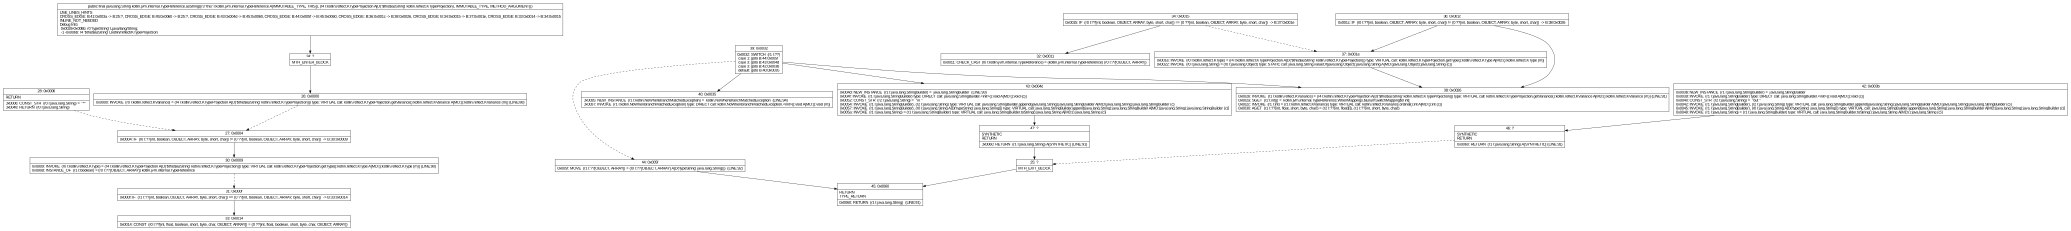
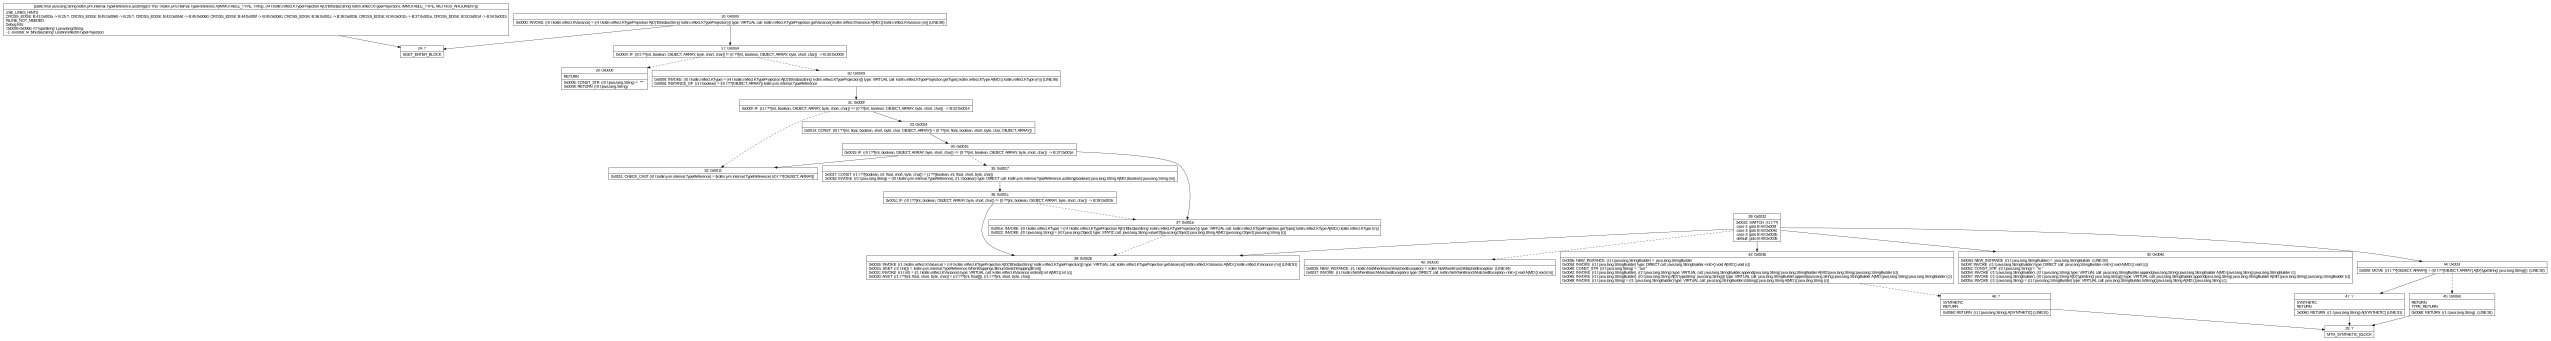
  digraph {
    fontname="Liberation Sans"
    node [fontname="Liberation Sans" shape=record]
    edge [fontname="Liberation Sans"]
-   n1 [label="{24\:\ ?|MTH_ENTER_BLOCK\l}"]
+   n1 [label="{24\:\ ?|SGET_ENTER_BLOCK\l}"]
    n2 [label="{26\:\ 0x0000|0x0000: INVOKE  (r0 I:kotlin.reflect.KVariance) = (r4 I:kotlin.reflect.KTypeProjection A[D('$this$asString' kotlin.reflect.KTypeProjection)]) type: VIRTUAL call: kotlin.reflect.KTypeProjection.getVariance():kotlin.reflect.KVariance A[MD:():kotlin.reflect.KVariance (m)] (LINE:88)\l}"]
    n3 [label="{27\:\ 0x0004|0x0004: IF  (r0 I:??[int, boolean, OBJECT, ARRAY, byte, short, char]) != (0 ??[int, boolean, OBJECT, ARRAY, byte, short, char])  \-\> B:30:0x0009 \l}"]
    n4 [label="{28\:\ 0x0006|RETURN\l|0x0006: CONST_STR  (r0 I:java.lang.String) =  \"*\" \l0x0048: RETURN  (r0 I:java.lang.String) \l}"]
    n5 [label="{30\:\ 0x0009|0x0009: INVOKE  (r0 I:kotlin.reflect.KType) = (r4 I:kotlin.reflect.KTypeProjection A[D('$this$asString' kotlin.reflect.KTypeProjection)]) type: VIRTUAL call: kotlin.reflect.KTypeProjection.getType():kotlin.reflect.KType A[MD:():kotlin.reflect.KType (m)] (LINE:90)\l0x000d: INSTANCE_OF  (r1 I:boolean) = (r0 I:??[OBJECT, ARRAY]) kotlin.jvm.internal.TypeReference \l}"]
    n6 [label="{31\:\ 0x000f|0x000f: IF  (r1 I:??[int, boolean, OBJECT, ARRAY, byte, short, char]) == (0 ??[int, boolean, OBJECT, ARRAY, byte, short, char])  \-\> B:33:0x0014 \l}"]
-   n7 [label="{25\:\ ?|MTH_EXIT_BLOCK\l}"]
+   n7 [label="{25\:\ ?|MTH_SYNTHETIC_BLOCK\l}"]
    n8 [label="{32\:\ 0x0011|0x0011: CHECK_CAST (r0 I:kotlin.jvm.internal.TypeReference) = (kotlin.jvm.internal.TypeReference) (r0 I:??[OBJECT, ARRAY]) \l}"]
    n9 [label="{33\:\ 0x0014|0x0014: CONST  (r0 I:??[int, float, boolean, short, byte, char, OBJECT, ARRAY]) = (0 ??[int, float, boolean, short, byte, char, OBJECT, ARRAY]) \l}"]
    n10 [label="{34\:\ 0x0015|0x0015: IF  (r0 I:??[int, boolean, OBJECT, ARRAY, byte, short, char]) == (0 ??[int, boolean, OBJECT, ARRAY, byte, short, char])  \-\> B:37:0x001e \l}"]
+   n11 [label="{35\:\ 0x0017|0x0017: CONST  (r1 I:??[boolean, int, float, short, byte, char]) = (1 ??[boolean, int, float, short, byte, char]) \l0x0018: INVOKE  (r0 I:java.lang.String) = (r0 I:kotlin.jvm.internal.TypeReference), (r1 I:boolean) type: DIRECT call: kotlin.jvm.internal.TypeReference.asString(boolean):java.lang.String A[MD:(boolean):java.lang.String (m)]\l}"]
    n12 [label="{37\:\ 0x001e|0x001e: INVOKE  (r0 I:kotlin.reflect.KType) = (r4 I:kotlin.reflect.KTypeProjection A[D('$this$asString' kotlin.reflect.KTypeProjection)]) type: VIRTUAL call: kotlin.reflect.KTypeProjection.getType():kotlin.reflect.KType A[MD:():kotlin.reflect.KType (m)]\l0x0022: INVOKE  (r0 I:java.lang.String) = (r0 I:java.lang.Object) type: STATIC call: java.lang.String.valueOf(java.lang.Object):java.lang.String A[MD:(java.lang.Object):java.lang.String (c)]\l}"]
    n13 [label="{36\:\ 0x001c|0x001c: IF  (r0 I:??[int, boolean, OBJECT, ARRAY, byte, short, char]) != (0 ??[int, boolean, OBJECT, ARRAY, byte, short, char])  \-\> B:38:0x0026 \l}"]
    n14 [label="{38\:\ 0x0026|0x0026: INVOKE  (r1 I:kotlin.reflect.KVariance) = (r4 I:kotlin.reflect.KTypeProjection A[D('$this$asString' kotlin.reflect.KTypeProjection)]) type: VIRTUAL call: kotlin.reflect.KTypeProjection.getVariance():kotlin.reflect.KVariance A[MD:():kotlin.reflect.KVariance (m)] (LINE:91)\l0x002a: SGET  (r2 I:int[]) =  kotlin.jvm.internal.TypeReference.WhenMappings.$EnumSwitchMapping$0 int[] \l0x002c: INVOKE  (r1 I:int) = (r1 I:kotlin.reflect.KVariance) type: VIRTUAL call: kotlin.reflect.KVariance.ordinal():int A[MD:():int (c)]\l0x0030: AGET  (r1 I:??[int, float, short, byte, char]) = (r2 I:??[int, float][]), (r1 I:??[int, short, byte, char]) \l}"]
    n15 [label="{39\:\ 0x0032|0x0032: SWITCH  (r1 I:??)\l case 1: goto B:44:0x005f\l case 3: goto B:43:0x004d\l case 3: goto B:42:0x003b\l default: goto B:40:0x0035 \l}"]
    n16 [label="{40\:\ 0x0035|0x0035: NEW_INSTANCE  (r1 I:kotlin.NoWhenBranchMatchedException) =  kotlin.NoWhenBranchMatchedException  (LINE:94)\l0x0037: INVOKE  (r1 I:kotlin.NoWhenBranchMatchedException) type: DIRECT call: kotlin.NoWhenBranchMatchedException.\<init\>():void A[MD:():void (m)]\l}"]
    n17 [label="{42\:\ 0x003b|0x003b: NEW_INSTANCE  (r1 I:java.lang.StringBuilder) =  java.lang.StringBuilder \l0x003d: INVOKE  (r1 I:java.lang.StringBuilder) type: DIRECT call: java.lang.StringBuilder.\<init\>():void A[MD:():void (c)]\l0x0040: CONST_STR  (r2 I:java.lang.String) =  \"out \" \l0x0042: INVOKE  (r1 I:java.lang.StringBuilder), (r2 I:java.lang.String) type: VIRTUAL call: java.lang.StringBuilder.append(java.lang.String):java.lang.StringBuilder A[MD:(java.lang.String):java.lang.StringBuilder (c)]\l0x0045: INVOKE  (r1 I:java.lang.StringBuilder), (r0 I:java.lang.String A[D('typeString' java.lang.String)]) type: VIRTUAL call: java.lang.StringBuilder.append(java.lang.String):java.lang.StringBuilder A[MD:(java.lang.String):java.lang.StringBuilder (c)]\l0x0048: INVOKE  (r1 I:java.lang.String) = (r1 I:java.lang.StringBuilder) type: VIRTUAL call: java.lang.StringBuilder.toString():java.lang.String A[MD:():java.lang.String (c)]\l}"]
    n18 [label="{43\:\ 0x004d|0x004d: NEW_INSTANCE  (r1 I:java.lang.StringBuilder) =  java.lang.StringBuilder  (LINE:93)\l0x004f: INVOKE  (r1 I:java.lang.StringBuilder) type: DIRECT call: java.lang.StringBuilder.\<init\>():void A[MD:():void (c)]\l0x0052: CONST_STR  (r2 I:java.lang.String) =  \"in \" \l0x0054: INVOKE  (r1 I:java.lang.StringBuilder), (r2 I:java.lang.String) type: VIRTUAL call: java.lang.StringBuilder.append(java.lang.String):java.lang.StringBuilder A[MD:(java.lang.String):java.lang.StringBuilder (c)]\l0x0057: INVOKE  (r1 I:java.lang.StringBuilder), (r0 I:java.lang.String A[D('typeString' java.lang.String)]) type: VIRTUAL call: java.lang.StringBuilder.append(java.lang.String):java.lang.StringBuilder A[MD:(java.lang.String):java.lang.StringBuilder (c)]\l0x005a: INVOKE  (r1 I:java.lang.String) = (r1 I:java.lang.StringBuilder) type: VIRTUAL call: java.lang.StringBuilder.toString():java.lang.String A[MD:():java.lang.String (c)]\l}"]
    n19 [label="{44\:\ 0x005f|0x005f: MOVE  (r1 I:??[OBJECT, ARRAY]) = (r0 I:??[OBJECT, ARRAY] A[D('typeString' java.lang.String)])  (LINE:92)\l}"]
    n20 [label="{46\:\ ?|SYNTHETIC\lRETURN\l|0x0060: RETURN  (r1 I:java.lang.String) A[SYNTHETIC] (LINE:91)\l}"]
    n21 [label="{47\:\ ?|SYNTHETIC\lRETURN\l|0x0060: RETURN  (r1 I:java.lang.String) A[SYNTHETIC] (LINE:91)\l}"]
    n22 [label="{45\:\ 0x0060|RETURN\lTYPE_RETURN\l|0x0060: RETURN  (r1 I:java.lang.String)  (LINE:91)\l}"]
    n23 [label="{public final java.lang.String kotlin.jvm.internal.TypeReference.asString((r3 'this' I:kotlin.jvm.internal.TypeReference A[IMMUTABLE_TYPE, THIS]), (r4 I:kotlin.reflect.KTypeProjection A[D('$this$asString' kotlin.reflect.KTypeProjection), IMMUTABLE_TYPE, METHOD_ARGUMENT]))  | USE_LINES_HINTS\lCROSS_EDGE: B:41:0x003a \-\> B:25:?, CROSS_EDGE: B:45:0x0060 \-\> B:25:?, CROSS_EDGE: B:43:0x004d \-\> B:45:0x0060, CROSS_EDGE: B:44:0x005f \-\> B:45:0x0060, CROSS_EDGE: B:36:0x001c \-\> B:38:0x0026, CROSS_EDGE: B:34:0x0015 \-\> B:37:0x001e, CROSS_EDGE: B:33:0x0014 \-\> B:34:0x0015\lINLINE_NOT_NEEDED\lDebug Info:\l  0x0026\-0x006b: r0 'typeString' Ljava\/lang\/String;\l  \-1 \-0x006b: r4 '$this$asString' Lkotlin\/reflect\/KTypeProjection;\l}"]
-   n1 -> n2
-   n2 -> n3 [style=dashed]
-   n4 -> n3 [style=dashed]
-   n3 -> n5
-   n5 -> n6 [style=dashed]
+   n2 -> n1
+   n2 -> n3
+   n3 -> n4 [style=dashed]
+   n3 -> n5 [style=dashed]
+   n5 -> n6
+   n6 -> n8 [style=dashed]
    n6 -> n9
+   n9 -> n10
    n10 -> n8
-   n10 -> n12 [style=dashed]
-   n12 -> n14
-   n13 -> n12 [style=solid]
+   n10 -> n11 [style=dashed]
+   n10 -> n12
+   n11 -> n13
+   n12 -> n14 [style=dashed]
+   n13 -> n12 [style=dashed]
    n13 -> n14
    n15 -> n14
-   n15 -> n16
+   n15 -> n16 [style=dashed]
+   n15 -> n17
    n15 -> n18
-   n15 -> n19 [style=dashed]
-   n17 -> n20
-   n18 -> n21
-   n19 -> n22
-   n20 -> n7 [style=dashed]
+   n15 -> n19
+   n17 -> n20 [style=dashed]
+   n19 -> n21
+   n19 -> n22 [style=dashed]
+   n20 -> n7
    n21 -> n7
-   n7 -> n22
+   n22 -> n7
    n23 -> n1
  }
